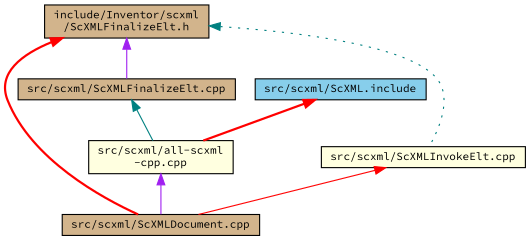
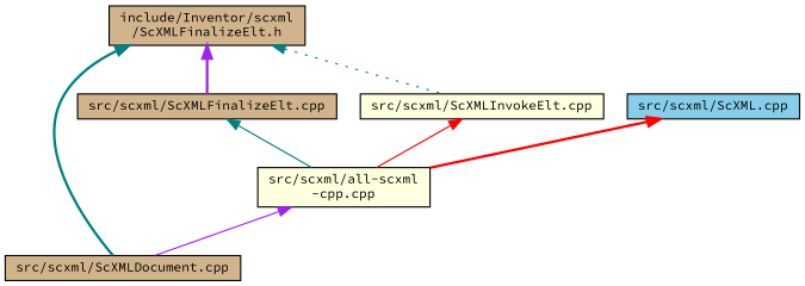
  digraph {
    fontname="Source Code Pro"
    node [color=black fillcolor=tan fontname="Source Code Pro" fontsize=10 shape=record style=filled]
    edge [color=teal dir=back fontname="Source Code Pro" fontsize=10 labelfontname=Helvetica labelfontsize=10 style=bold]
    n1 [fontcolor=black height=0.2 label="include/Inventor/scxml\l/ScXMLFinalizeElt.h" width=0.4]
    n2 [height=0.2 label="src/scxml/ScXMLDocument.cpp" width=0.4]
    n3 [height=0.2 label="src/scxml/ScXMLFinalizeElt.cpp" width=0.4]
    n4 [fillcolor=lightyellow height=0.2 label="src/scxml/ScXMLInvokeElt.cpp" width=0.4]
-   n5 [fillcolor=skyblue height=0.2 label="src/scxml/ScXML.include" width=0.4]
+   n5 [fillcolor=skyblue height=0.2 label="src/scxml/ScXML.cpp" width=0.4]
    n6 [fillcolor=lightyellow height=0.2 label="src/scxml/all-scxml\l-cpp.cpp" width=0.4]
-   n1 -> n2 [color=red]
-   n1 -> n3 [color=purple style=solid]
+   n1 -> n2
+   n1 -> n3 [color=purple]
    n1 -> n4 [style=dotted]
    n3 -> n6 [style=solid]
-   n4 -> n2 [color=red style=solid]
+   n4 -> n6 [color=red style=solid]
    n5 -> n6 [color=red]
    n6 -> n2 [color=purple style=solid]
  }
